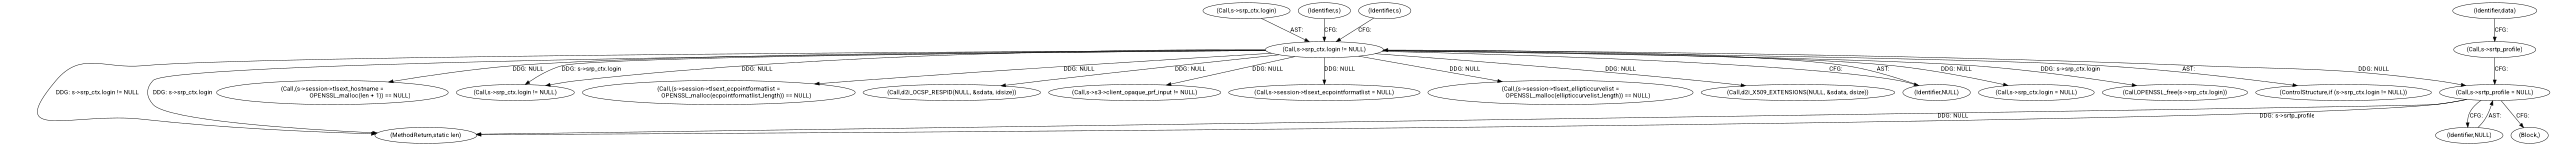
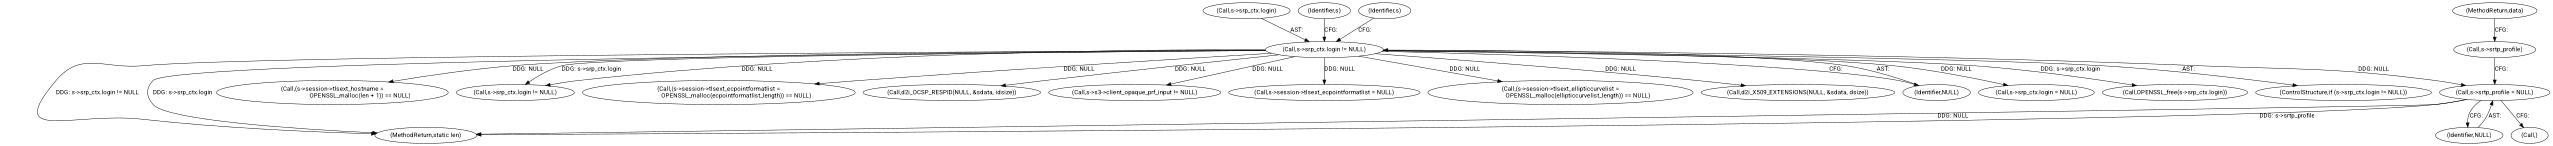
  digraph {
    fontname=Roboto
    node [fontname=Roboto]
    edge [fontname=Roboto]
    n1 [label="(Call,s->srtp_profile = NULL)"]
-   n2 [label="(Block,)"]
+   n2 [label="(Call,)"]
    n3 [label="(MethodReturn,static len)"]
    n4 [label="(Identifier,NULL)"]
    n5 [label="(Call,s->srp_ctx.login != NULL)"]
    n6 [label="(Call,(s->session->tlsext_hostname =\n                                 OPENSSL_malloc(len + 1)) == NULL)"]
    n7 [label="(Call,s->srp_ctx.login != NULL)"]
    n8 [label="(Call,(s->session->tlsext_ecpointformatlist =\n                     OPENSSL_malloc(ecpointformatlist_length)) == NULL)"]
    n9 [label="(Call,d2i_OCSP_RESPID(NULL, &sdata, idsize))"]
    n10 [label="(Call,s->s3->client_opaque_prf_input != NULL)"]
    n11 [label="(Call,s->session->tlsext_ecpointformatlist = NULL)"]
    n12 [label="(Call,(s->session->tlsext_ellipticcurvelist =\n                     OPENSSL_malloc(ellipticcurvelist_length)) == NULL)"]
    n13 [label="(Call,d2i_X509_EXTENSIONS(NULL, &sdata, dsize))"]
    n14 [label="(Identifier,NULL)"]
    n15 [label="(Call,s->srp_ctx.login = NULL)"]
    n16 [label="(Call,OPENSSL_free(s->srp_ctx.login))"]
    n17 [label="(ControlStructure,if (s->srp_ctx.login != NULL))"]
-   n18 [label="(Identifier,data)"]
+   n18 [label="(MethodReturn,data)"]
    n19 [label="(Call,s->srtp_profile)"]
    n20 [label="(Call,s->srp_ctx.login)"]
    n21 [label="(Identifier,s)"]
    n22 [label="(Identifier,s)"]
    n1 -> n2 [label="CFG: "]
    n1 -> n3 [label="DDG: s->srtp_profile"]
    n1 -> n3 [label="DDG: NULL"]
    n1 -> n4 [label="CFG: "]
    n4 -> n1 [label="AST: "]
    n5 -> n1 [label="DDG: NULL"]
    n5 -> n3 [label="DDG: s->srp_ctx.login != NULL"]
    n5 -> n3 [label="DDG: s->srp_ctx.login"]
    n5 -> n6 [label="DDG: NULL"]
    n5 -> n7 [label="DDG: s->srp_ctx.login"]
    n5 -> n7 [label="DDG: NULL"]
    n5 -> n8 [label="DDG: NULL"]
    n5 -> n9 [label="DDG: NULL"]
    n5 -> n10 [label="DDG: NULL"]
    n5 -> n11 [label="DDG: NULL"]
    n5 -> n12 [label="DDG: NULL"]
    n5 -> n13 [label="DDG: NULL"]
    n5 -> n14 [label="CFG: "]
    n5 -> n15 [label="DDG: NULL"]
    n5 -> n16 [label="DDG: s->srp_ctx.login"]
    n5 -> n17 [label="AST: "]
    n14 -> n5 [label="AST: "]
    n18 -> n19 [label="CFG: "]
    n19 -> n1 [label="CFG: "]
    n20 -> n5 [label="AST: "]
    n21 -> n5 [label="CFG: "]
    n22 -> n5 [label="CFG: "]
  }
